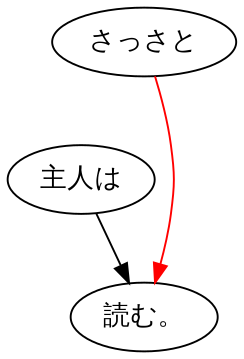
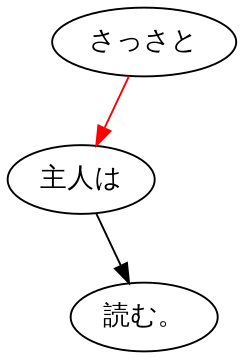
  digraph {
    fontname="Noto Sans"
    node [fontname="Noto Sans"]
    edge [fontname="Noto Sans"]
    n1 [label="主人は"]
    n2 [label="読む。"]
    n3 [label="さっさと"]
    n1 -> n2 [color=black]
-   n3 -> n2 [color=red]
+   n3 -> n1 [color=red]
  }
